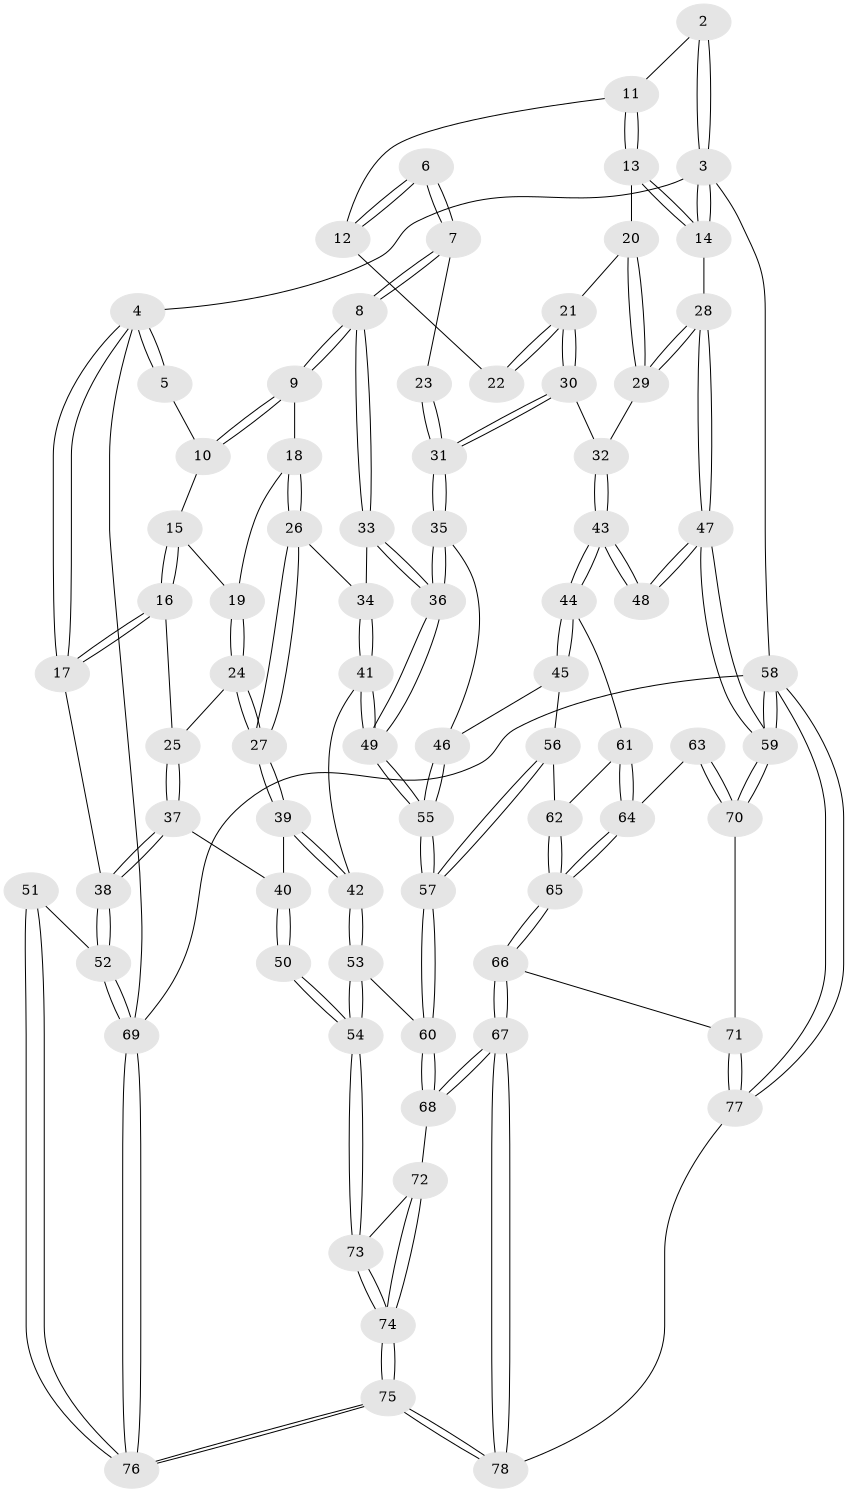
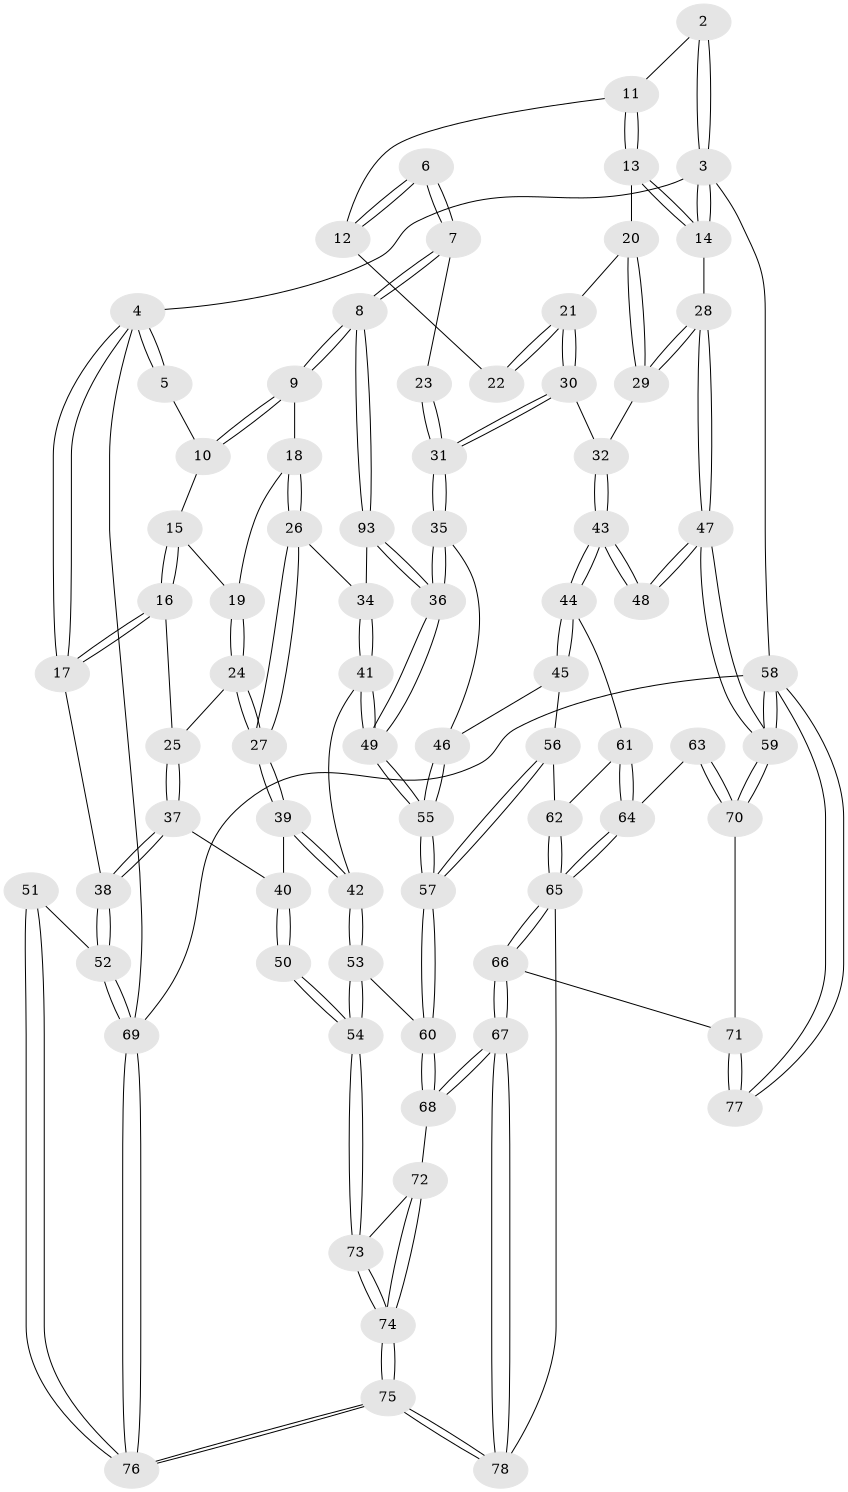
  graph {
    node [color=gray90 style=filled]
    2
    3
    11
    6
    7
    12
    4
    14
    58
    13
    5
    17
    69
    28
    59
    77
    10
    38
    76
    15
    8
    23
    22
    9
-   33
+   33 [label=93]
    31
    18
    34
    36
    19
    26
    16
    20
    21
    29
    47
    25
    24
    37
    52
    27
    30
    32
    35
    39
    40
    41
    42
    48
    43
    46
    44
    49
    55
    50
    53
    54
    60
    45
    61
    56
    62
    64
    57
    70
    63
    51
    73
    68
    74
    65
    78
    71
    72
    66
    67
    75
    2 -- 3
    2 -- 3
    2 -- 11
    3 -- 4
    3 -- 14
    3 -- 14
    3 -- 58
    11 -- 12
    11 -- 13
    11 -- 13
    6 -- 7
    6 -- 7
    6 -- 12
    6 -- 12
    7 -- 8
    7 -- 8
    7 -- 23
    12 -- 22
    4 -- 5
    4 -- 5
    4 -- 17
    4 -- 17
    4 -- 69
    14 -- 28
    58 -- 69
    58 -- 59
    58 -- 59
    58 -- 77
    58 -- 77
    13 -- 14
    13 -- 14
    13 -- 20
    5 -- 10
    17 -- 38
    69 -- 76
    69 -- 76
    28 -- 29
    28 -- 29
    28 -- 47
    28 -- 47
    59 -- 70
    59 -- 70
-   77 -- 78
+   65 -- 78
    10 -- 15
    38 -- 52
    38 -- 52
    15 -- 19
    15 -- 16
    15 -- 16
    8 -- 9
    8 -- 9
    8 -- 33
    8 -- 33
    23 -- 31
    23 -- 31
    9 -- 10
    9 -- 10
    9 -- 18
    33 -- 34
    33 -- 36
    33 -- 36
    31 -- 35
    31 -- 35
    18 -- 19
    18 -- 26
    18 -- 26
    34 -- 41
    34 -- 41
    36 -- 49
    36 -- 49
    19 -- 24
    19 -- 24
    26 -- 34
    26 -- 27
    26 -- 27
    16 -- 17
    16 -- 17
    16 -- 25
    20 -- 21
    20 -- 29
    20 -- 29
    21 -- 22
    21 -- 22
    21 -- 30
    21 -- 30
    29 -- 32
    47 -- 59
    47 -- 59
    47 -- 48
    47 -- 48
    25 -- 37
    25 -- 37
    24 -- 25
    24 -- 27
    24 -- 27
    37 -- 38
    37 -- 38
    37 -- 40
    52 -- 69
    52 -- 69
    27 -- 39
    27 -- 39
    30 -- 31
    30 -- 31
    30 -- 32
    32 -- 43
    32 -- 43
    35 -- 36
    35 -- 36
    35 -- 46
    39 -- 40
    39 -- 42
    39 -- 42
    40 -- 50
    40 -- 50
    41 -- 42
    41 -- 49
    41 -- 49
    42 -- 53
    42 -- 53
    43 -- 48
    43 -- 48
    43 -- 44
    43 -- 44
    46 -- 55
    46 -- 55
    44 -- 45
    44 -- 45
    44 -- 61
    49 -- 55
    49 -- 55
    55 -- 57
    55 -- 57
    50 -- 54
    50 -- 54
    53 -- 54
    53 -- 54
    53 -- 60
    54 -- 73
    54 -- 73
    60 -- 68
    60 -- 68
    45 -- 46
    45 -- 56
    61 -- 62
    61 -- 64
    61 -- 64
    56 -- 62
    56 -- 57
    56 -- 57
    62 -- 65
    62 -- 65
    64 -- 65
    64 -- 65
    57 -- 60
    57 -- 60
    70 -- 71
    63 -- 64
    63 -- 70
    63 -- 70
    51 -- 76
    51 -- 76
    51 -- 52
    73 -- 74
    73 -- 74
    68 -- 72
    74 -- 75
    74 -- 75
    65 -- 66
    65 -- 66
    71 -- 77
    71 -- 77
    72 -- 73
    72 -- 74
    72 -- 74
    66 -- 71
    66 -- 67
    66 -- 67
    67 -- 68
    67 -- 68
    67 -- 78
    67 -- 78
    75 -- 76
    75 -- 76
    75 -- 78
    75 -- 78
  }
